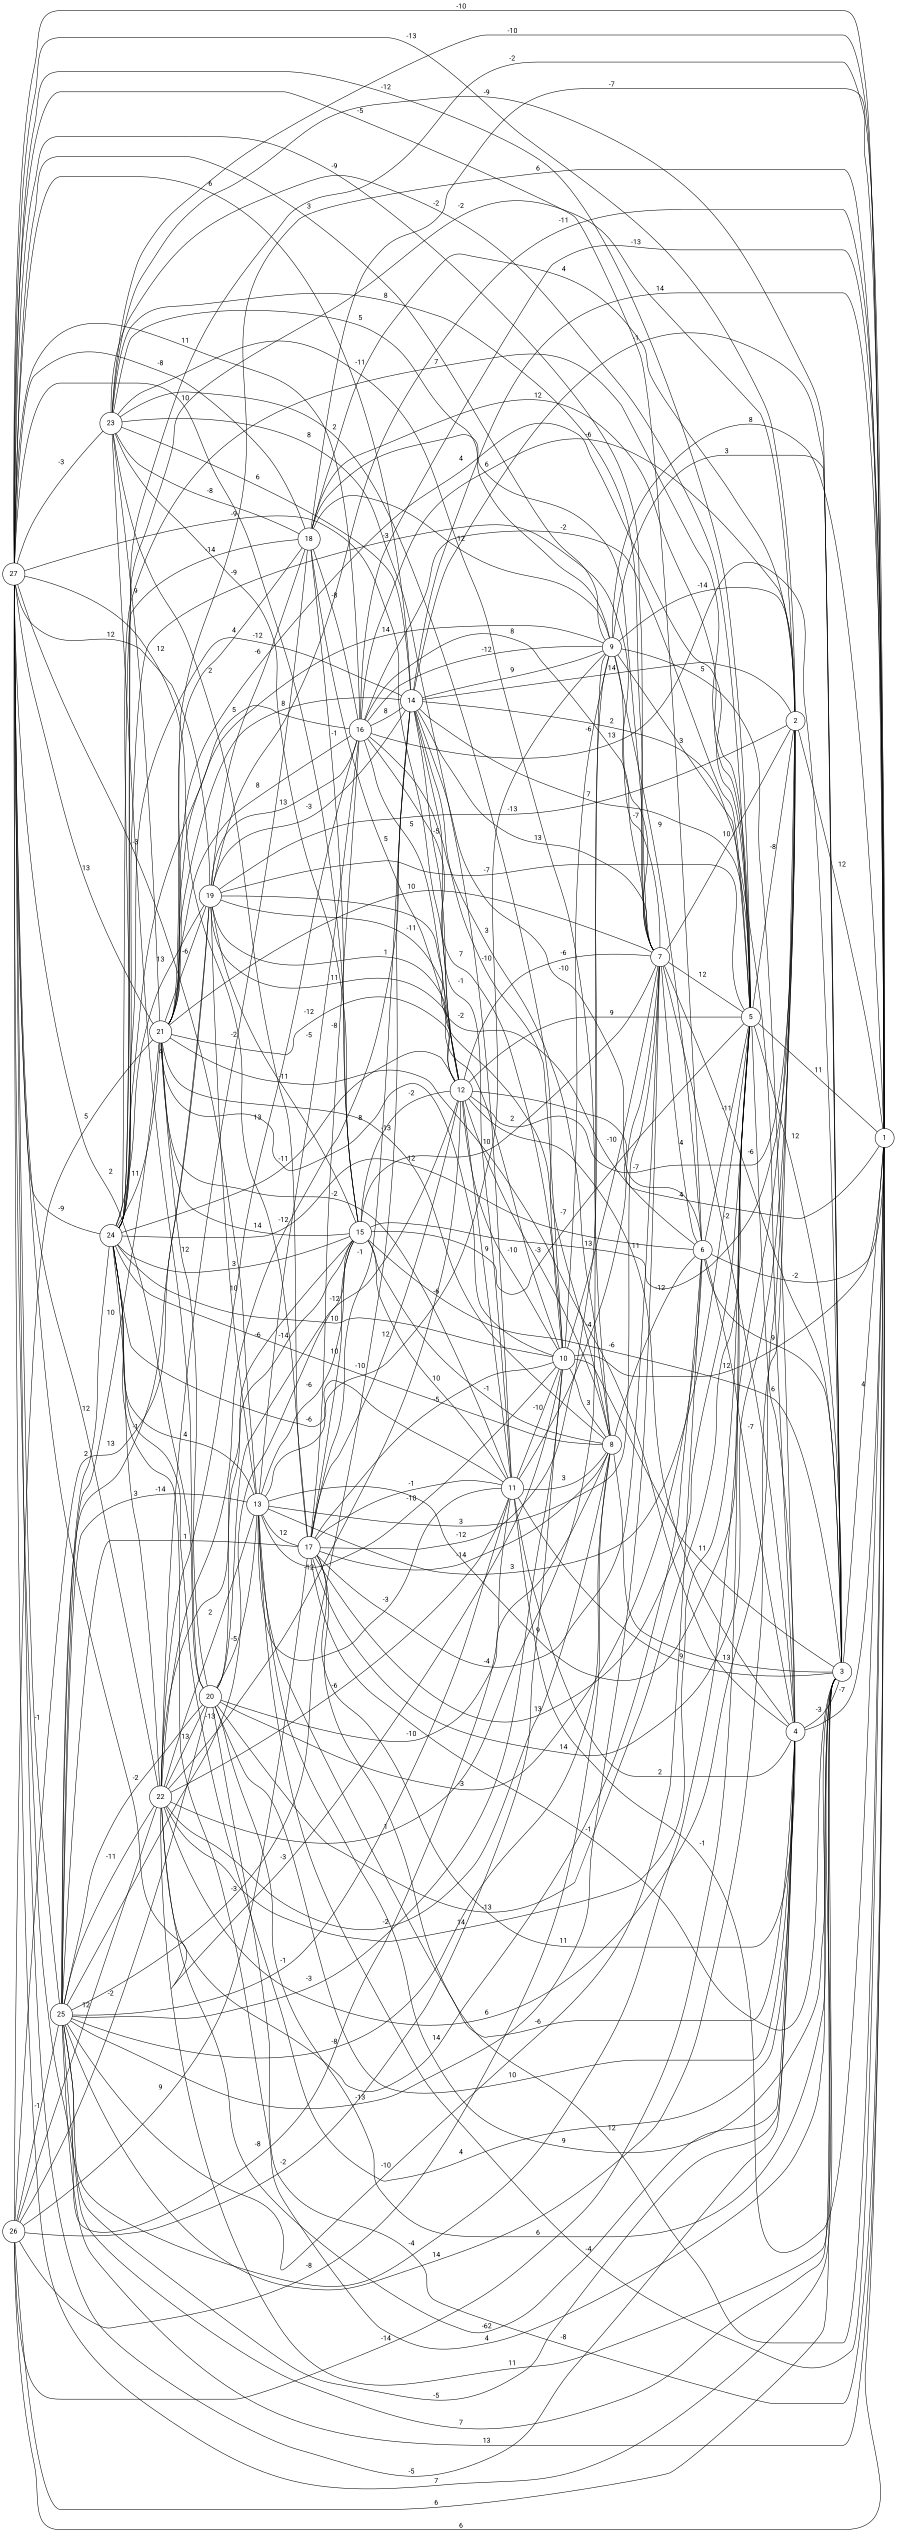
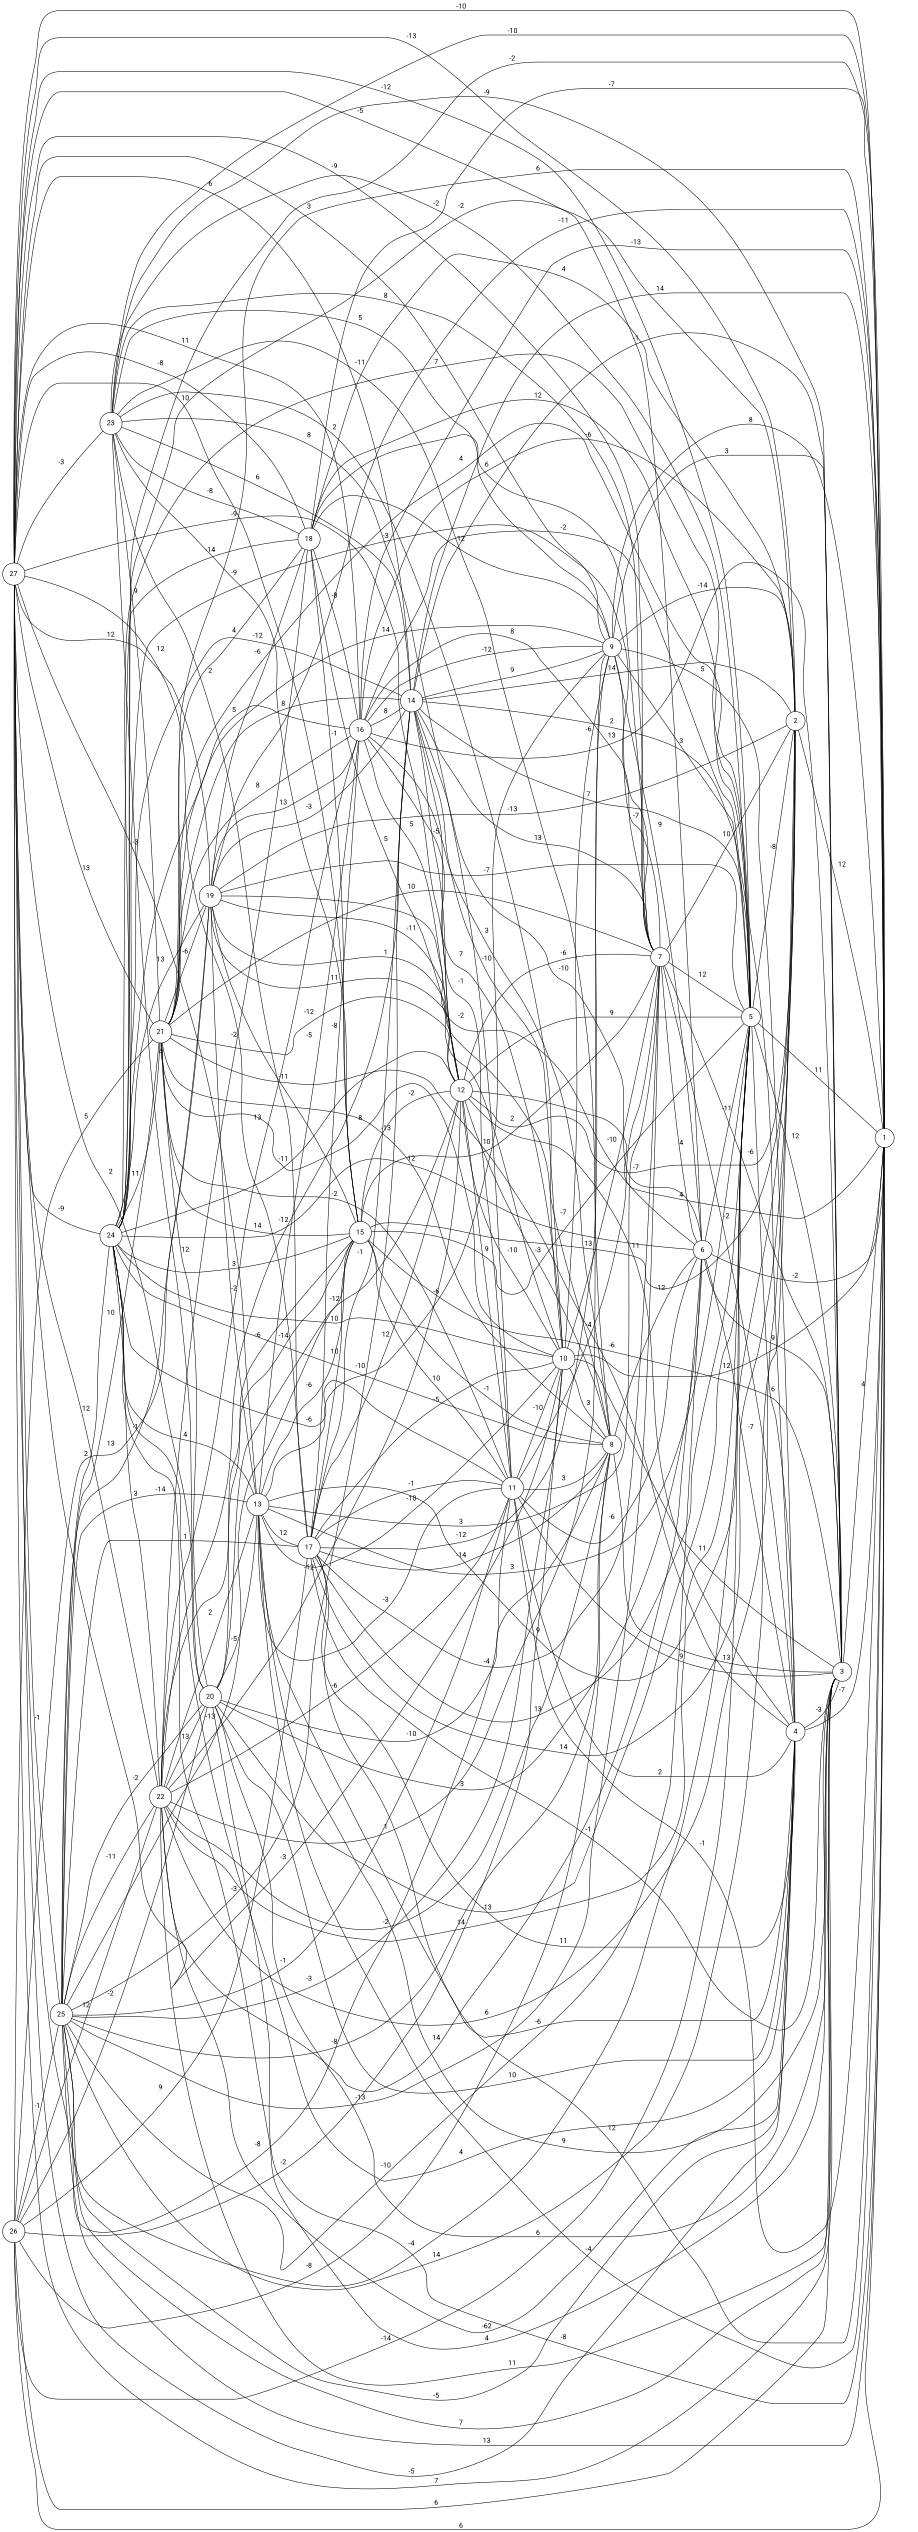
  graph {
    fontname=Roboto
    rankdir=LR
    node [fontname=Roboto shape=circle]
    edge [fontname=Roboto]
    27
    1
    2
    3
    4
    5
    6
    7
    9
    10
    11
    12
    13
    14
    15
    16
    17
    18
    19
    20
    21
    22
    23
    24
    25
    8
    26
    27 -- 1 [label=-10]
    27 -- 2 [label=-13]
    27 -- 3 [label=7]
    27 -- 4 [label=-5]
    27 -- 5 [label=-12]
    27 -- 6 [label=-5]
    27 -- 7 [label=-9]
    27 -- 9 [label=3]
    27 -- 10 [label=-3]
    27 -- 11 [label=-8]
    27 -- 12 [label=-9]
    27 -- 13 [label=-3]
    27 -- 14 [label=6]
    27 -- 15 [label=10]
    27 -- 16 [label=11]
    27 -- 17 [label=12]
    27 -- 18 [label=-8]
    27 -- 19 [label=12]
    27 -- 20 [label=2]
    27 -- 21 [label=13]
    27 -- 22 [label=12]
    27 -- 23 [label=-3]
    27 -- 24 [label=-9]
    27 -- 25 [label=-1]
    2 -- 1 [label=12]
    3 -- 1 [label=4]
    4 -- 1 [label=-7]
    4 -- 3 [label=-3]
    5 -- 1 [label=11]
    5 -- 2 [label=-8]
    5 -- 3 [label=12]
    5 -- 4 [label=6]
    6 -- 1 [label=-2]
    6 -- 3 [label=9]
    6 -- 4 [label=-7]
    6 -- 5 [label=-11]
    7 -- 2 [label=10]
    7 -- 3 [label=-6]
    7 -- 4 [label=-2]
    7 -- 5 [label=12]
    7 -- 6 [label=4]
    9 -- 1 [label=8]
    9 -- 2 [label=-14]
    9 -- 3 [label=3]
    9 -- 4 [label=5]
    9 -- 5 [label=3]
    9 -- 6 [label=9]
    9 -- 7 [label=-7]
    10 -- 1 [label=12]
    10 -- 3 [label=11]
    10 -- 7 [label=-10]
    10 -- 9 [label=-6]
    10 -- 8 [label=3]
    11 -- 1 [label=-1]
    11 -- 3 [label=9]
    11 -- 4 [label=2]
+   11 -- 6 [label=-6]
    11 -- 7 [label=-4]
    11 -- 10 [label=-10]
    11 -- 8 [label=3]
    12 -- 1 [label=4]
    12 -- 2 [label=-7]
    12 -- 4 [label=11]
    12 -- 5 [label=9]
    12 -- 7 [label=-6]
    12 -- 10 [label=-10]
    12 -- 11 [label=9]
    12 -- 8 [label=-3]
    13 -- 1 [label=-4]
    13 -- 2 [label=9]
    13 -- 3 [label=9]
    13 -- 4 [label=-6]
    13 -- 5 [label=3]
    13 -- 7 [label=3]
    13 -- 9 [label=-6]
    13 -- 10 [label=-10]
    13 -- 11 [label=-3]
    13 -- 17 [label=12]
    14 -- 1 [label=14]
    14 -- 2 [label=14]
    14 -- 3 [label=-1]
    14 -- 4 [label=2]
    14 -- 5 [label=7]
    14 -- 6 [label=-10]
    14 -- 7 [label=13]
    14 -- 9 [label=9]
    14 -- 10 [label=-10]
    14 -- 11 [label=-1]
    14 -- 12 [label=-5]
    15 -- 2 [label=13]
    15 -- 3 [label=-6]
    15 -- 5 [label=-7]
    15 -- 7 [label=2]
    15 -- 11 [label=10]
    15 -- 12 [label=-2]
    15 -- 13 [label=-6]
    15 -- 8 [label=-1]
    16 -- 1 [label=-13]
    16 -- 2 [label=-6]
    16 -- 3 [label=13]
    16 -- 5 [label=-2]
    16 -- 7 [label=8]
    16 -- 9 [label=-12]
    16 -- 10 [label=7]
    16 -- 12 [label=5]
    16 -- 13 [label=-5]
    16 -- 14 [label=8]
    16 -- 8 [label=3]
    17 -- 1 [label=12]
    17 -- 2 [label=14]
    17 -- 3 [label=-1]
    17 -- 4 [label=11]
    17 -- 5 [label=13]
    17 -- 7 [label=-4]
    17 -- 9 [label=-12]
    17 -- 10 [label=-5]
    17 -- 11 [label=-1]
    17 -- 12 [label=12]
    17 -- 14 [label=-1]
    17 -- 15 [label=10]
    17 -- 16 [label=-8]
    17 -- 8 [label=-14]
    18 -- 1 [label=-7]
    18 -- 2 [label=4]
    18 -- 5 [label=12]
    18 -- 7 [label=6]
    18 -- 9 [label=12]
    18 -- 12 [label=5]
    18 -- 15 [label=-1]
    18 -- 16 [label=-8]
    19 -- 1 [label=-11]
    19 -- 2 [label=-13]
    19 -- 5 [label=-7]
    19 -- 6 [label=-2]
    19 -- 10 [label=1]
    19 -- 12 [label=11]
-   19 -- 13 [label=10]
+   19 -- 13 [label=-2]
    19 -- 14 [label=-3]
    19 -- 15 [label=-11]
    19 -- 16 [label=13]
    19 -- 18 [label=-6]
    19 -- 8 [label=-11]
    20 -- 1 [label=-8]
    20 -- 3 [label=6]
    20 -- 4 [label=10]
    20 -- 5 [label=-13]
    20 -- 6 [label=-3]
    20 -- 12 [label=-12]
    20 -- 13 [label=-5]
    20 -- 15 [label=-14]
    20 -- 8 [label=-10]
    21 -- 1 [label=6]
    21 -- 4 [label=10]
    21 -- 5 [label=4]
    21 -- 7 [label=10]
    21 -- 9 [label=14]
    21 -- 10 [label=8]
    21 -- 11 [label=-2]
    21 -- 12 [label=-12]
    21 -- 14 [label=8]
    21 -- 15 [label=14]
    21 -- 16 [label=8]
    21 -- 18 [label=4]
    21 -- 19 [label=-6]
    21 -- 20 [label=12]
    21 -- 8 [label=-13]
    22 -- 2 [label=6]
    22 -- 3 [label=11]
    22 -- 4 [label=-62]
    22 -- 5 [label=14]
    22 -- 6 [label=14]
    22 -- 9 [label=1]
    22 -- 11 [label=-6]
    22 -- 12 [label=-12]
    22 -- 13 [label=2]
    22 -- 14 [label=-12]
    22 -- 15 [label=-6]
    22 -- 16 [label=13]
    22 -- 18 [label=-2]
    22 -- 20 [label=13]
    22 -- 8 [label=-2]
    23 -- 1 [label=-10]
    23 -- 3 [label=-9]
    23 -- 5 [label=-2]
    23 -- 7 [label=8]
    23 -- 9 [label=5]
    23 -- 10 [label=2]
    23 -- 11 [label=8]
    23 -- 14 [label=6]
    23 -- 15 [label=-9]
    23 -- 17 [label=2]
    23 -- 18 [label=-8]
    23 -- 20 [label=4]
    23 -- 21 [label=9]
    23 -- 8 [label=-11]
    24 -- 1 [label=-2]
    24 -- 2 [label=-2]
    24 -- 3 [label=4]
    24 -- 4 [label=4]
    24 -- 5 [label=7]
    24 -- 6 [label=12]
    24 -- 7 [label=-3]
    24 -- 10 [label=10]
    24 -- 11 [label=-6]
    24 -- 12 [label=-11]
    24 -- 13 [label=4]
    24 -- 14 [label=-12]
    24 -- 15 [label=3]
    24 -- 16 [label=5]
    24 -- 18 [label=-14]
    24 -- 19 [label=13]
    24 -- 21 [label=11]
    24 -- 22 [label=3]
    24 -- 8 [label=-10]
    25 -- 1 [label=13]
    25 -- 2 [label=14]
    25 -- 3 [label=7]
    25 -- 4 [label=-5]
    25 -- 5 [label=-4]
    25 -- 6 [label=-10]
    25 -- 7 [label=-13]
    25 -- 10 [label=-3]
    25 -- 11 [label=-1]
    25 -- 13 [label=-14]
    25 -- 14 [label=-3]
    25 -- 15 [label=-13]
    25 -- 17 [label=1]
    25 -- 19 [label=-1]
    25 -- 20 [label=-2]
    25 -- 21 [label=10]
    25 -- 22 [label=-11]
    25 -- 24 [label=2]
    25 -- 8 [label=-8]
    8 -- 3 [label=13]
    8 -- 6 [label=-12]
    26 -- 1 [label=6]
    26 -- 3 [label=6]
    26 -- 5 [label=-14]
    26 -- 10 [label=-2]
    26 -- 17 [label=9]
    26 -- 19 [label=13]
    26 -- 20 [label=-2]
    26 -- 21 [label=5]
    26 -- 22 [label=12]
    26 -- 25 [label=-1]
    26 -- 8 [label=-8]
  }
